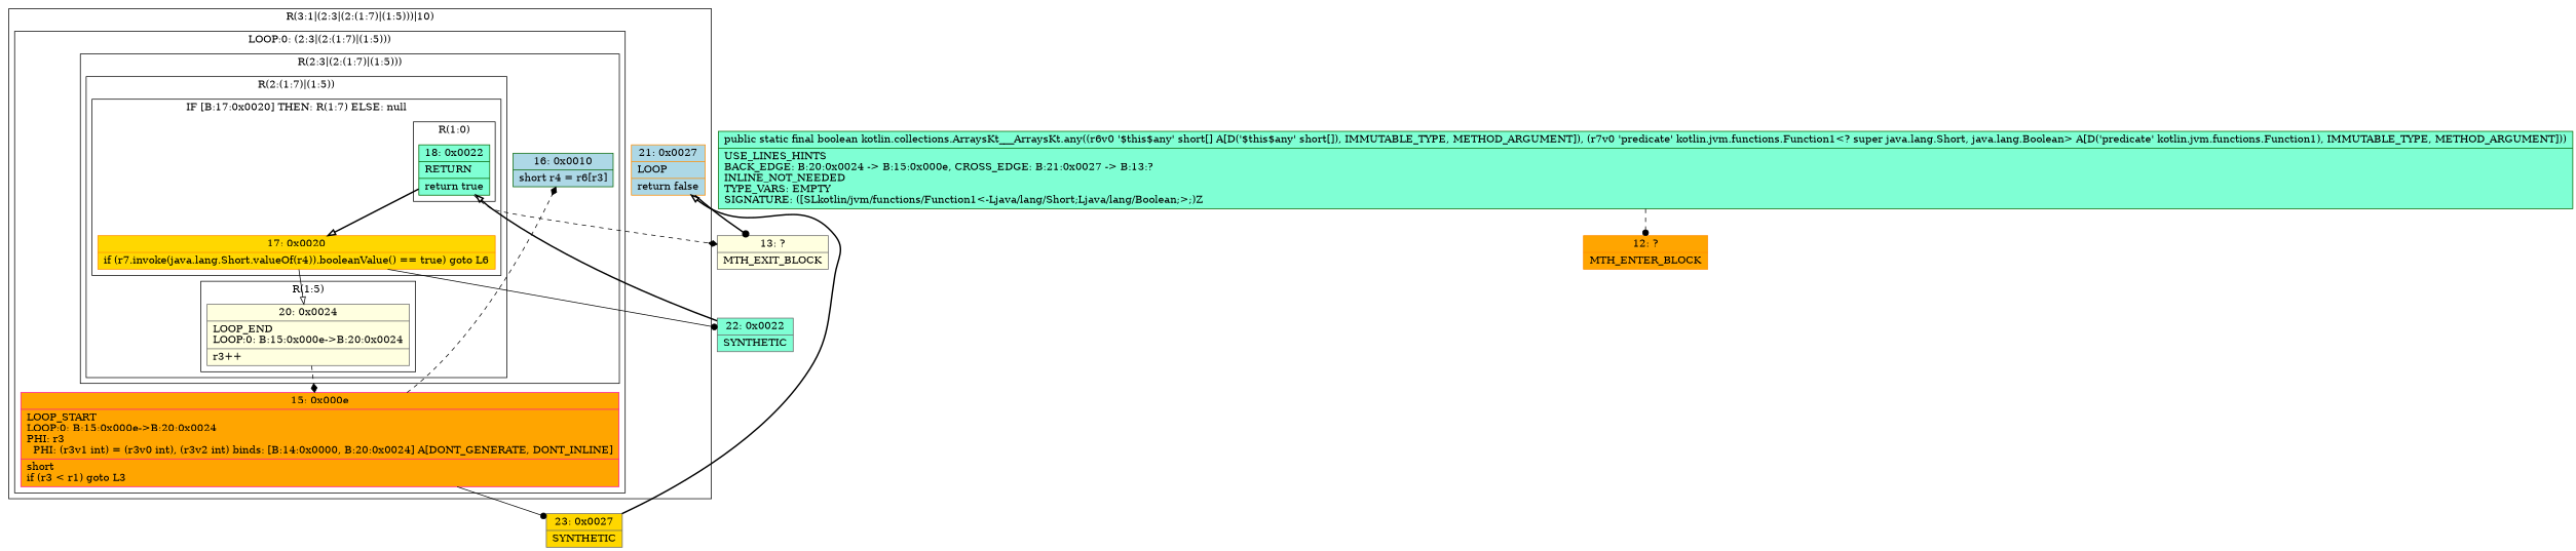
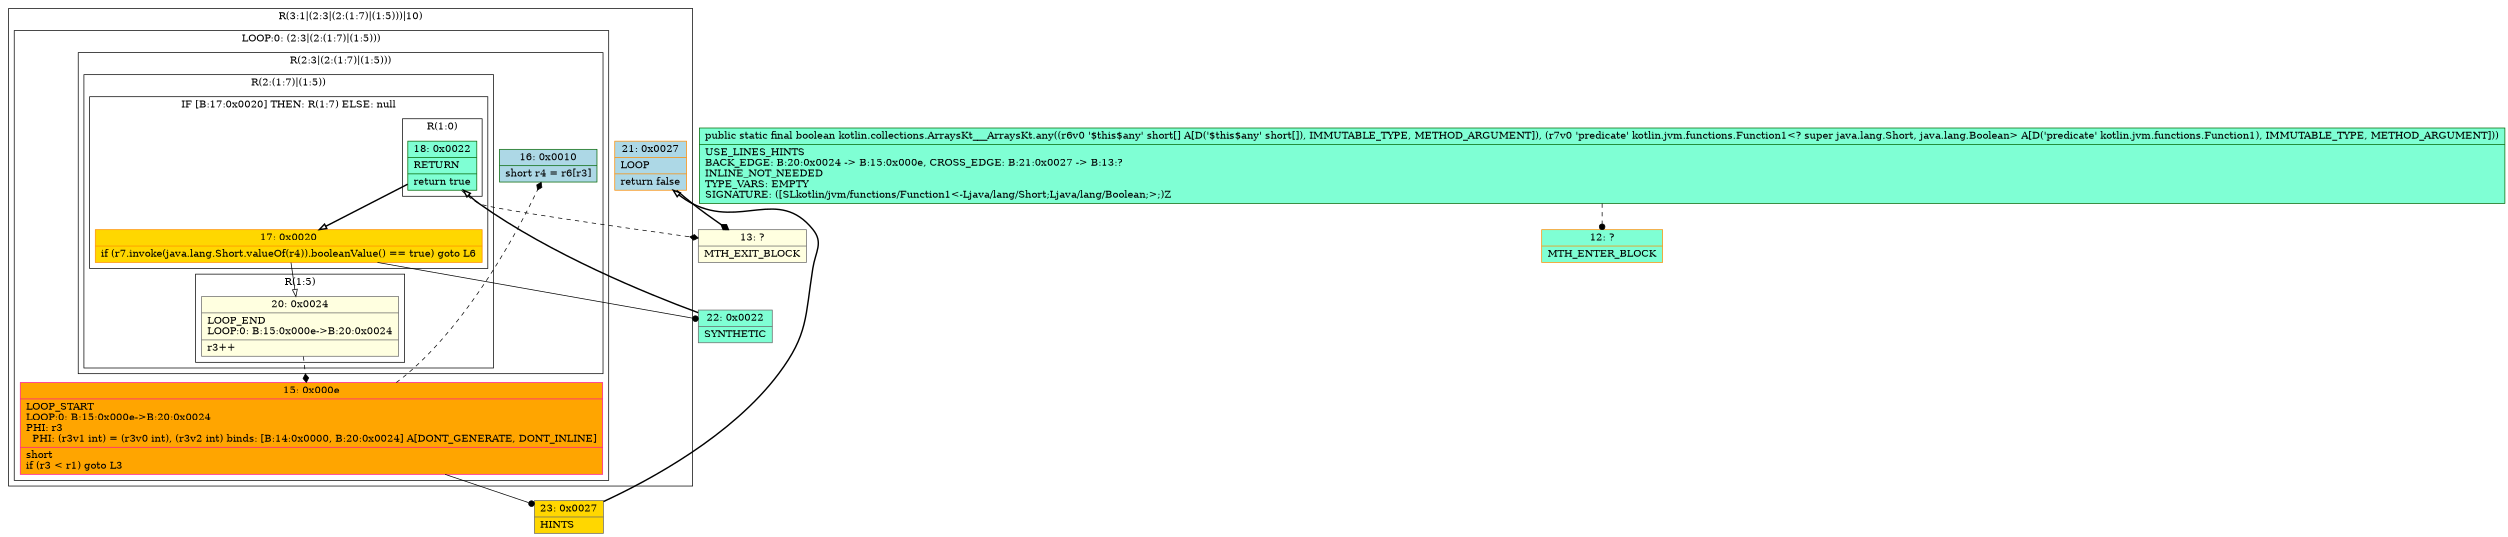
  digraph {
    node [color=gray40 fillcolor=aquamarine shape=record style=filled]
    edge [arrowhead=onormal style=bold]
    n1 [color=darkgreen label="{18\:\ 0x0022|RETURN\l|return true\l}"]
    n2 [color=darkorange fillcolor=gold label="{17\:\ 0x0020|if (r7.invoke(java.lang.Short.valueOf(r4)).booleanValue() == true) goto L6\l}"]
    n3 [fillcolor=lightyellow label="{20\:\ 0x0024|LOOP_END\lLOOP:0: B:15:0x000e\-\>B:20:0x0024\l|r3++\l}"]
    n4 [color=darkgreen fillcolor=lightblue label="{16\:\ 0x0010|short r4 = r6[r3]\l}"]
    n5 [color=deeppink fillcolor=orange label="{15\:\ 0x000e|LOOP_START\lLOOP:0: B:15:0x000e\-\>B:20:0x0024\lPHI: r3 \l  PHI: (r3v1 int) = (r3v0 int), (r3v2 int) binds: [B:14:0x0000, B:20:0x0024] A[DONT_GENERATE, DONT_INLINE]\l|short \lif (r3 \< r1) goto L3\l}"]
    n6 [color=darkorange fillcolor=lightblue label="{21\:\ 0x0027|LOOP\l|return false\l}"]
    n7 [fillcolor=lightyellow label="{13\:\ ?|MTH_EXIT_BLOCK\l}"]
    n8 [label="{22\:\ 0x0022|SYNTHETIC\l}"]
-   n9 [fillcolor=gold label="{23\:\ 0x0027|SYNTHETIC\l}"]
-   n10 [color=darkorange fillcolor=orange label="{12\:\ ?|MTH_ENTER_BLOCK\l}"]
+   n9 [fillcolor=gold label="{23\:\ 0x0027|HINTS\l}"]
+   n10 [color=darkorange label="{12\:\ ?|MTH_ENTER_BLOCK\l}"]
    n11 [color=darkgreen label="{public static final boolean kotlin.collections.ArraysKt___ArraysKt.any((r6v0 '$this$any' short[] A[D('$this$any' short[]), IMMUTABLE_TYPE, METHOD_ARGUMENT]), (r7v0 'predicate' kotlin.jvm.functions.Function1\<? super java.lang.Short, java.lang.Boolean\> A[D('predicate' kotlin.jvm.functions.Function1), IMMUTABLE_TYPE, METHOD_ARGUMENT]))  | USE_LINES_HINTS\lBACK_EDGE: B:20:0x0024 \-\> B:15:0x000e, CROSS_EDGE: B:21:0x0027 \-\> B:13:?\lINLINE_NOT_NEEDED\lTYPE_VARS: EMPTY\lSIGNATURE: ([SLkotlin\/jvm\/functions\/Function1\<\-Ljava\/lang\/Short;Ljava\/lang\/Boolean;\>;)Z\l}"]
    subgraph cluster_1 {
      label="R(3:1|(2:3|(2:(1:7)|(1:5)))|10)"
      n6
      subgraph cluster_2 {
        label="LOOP:0: (2:3|(2:(1:7)|(1:5)))"
        n5
        subgraph cluster_3 {
          label="R(2:3|(2:(1:7)|(1:5)))"
          n4
          subgraph cluster_4 {
            label="R(2:(1:7)|(1:5))"
            subgraph cluster_5 {
              label="IF [B:17:0x0020] THEN: R(1:7) ELSE: null"
              n2
              subgraph cluster_6 {
                label="R(1:0)"
                n1
              }
            }
            subgraph cluster_7 {
              label="R(1:5)"
              n3
            }
          }
        }
      }
    }
    n1 -> n2
    n1 -> n7 [arrowhead=diamond style=dashed]
    n2 -> n3 [style=solid]
    n2 -> n8 [arrowhead=dot style=solid]
    n3 -> n5 [arrowhead=diamond style=dashed]
    n5 -> n4 [arrowhead=diamond style=dashed]
    n5 -> n9 [arrowhead=dot style=solid]
-   n6 -> n7 [arrowhead=dot]
+   n6 -> n7 [arrowhead=diamond]
    n8 -> n1
    n9 -> n6
    n11 -> n10 [arrowhead=dot style=dashed]
  }
